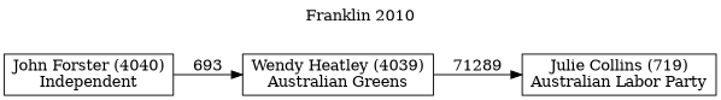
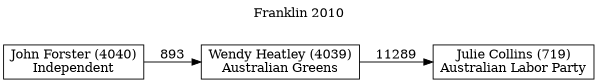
  digraph {
    label="Franklin 2010"
    labelloc=t
    mclimit=10
    rankdir=LR
    node [shape=box]
    n1 [label="Julie Collins (719)\nAustralian Labor Party"]
    n2 [label="Wendy Heatley (4039)\nAustralian Greens"]
    n3 [label="John Forster (4040)\nIndependent"]
-   n2 -> n1 [label=71289]
-   n3 -> n2 [label=693]
+   n2 -> n1 [label=11289]
+   n3 -> n2 [label=893]
  }
